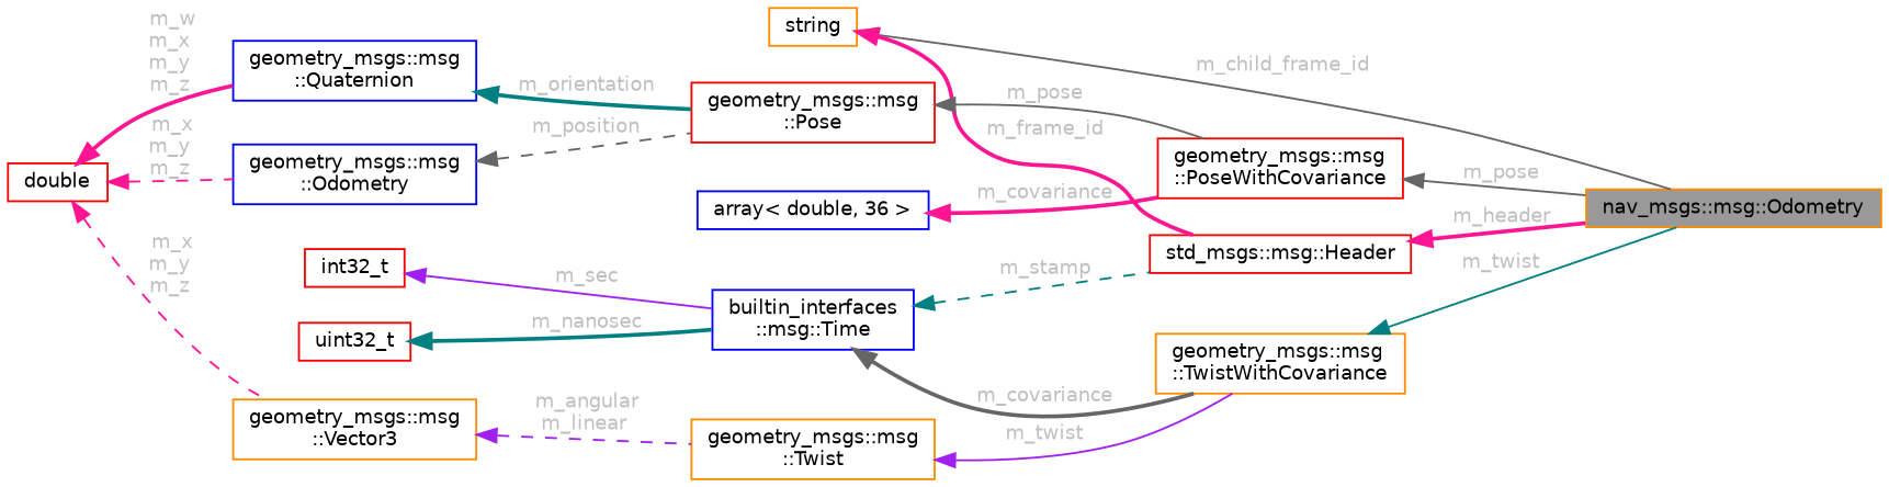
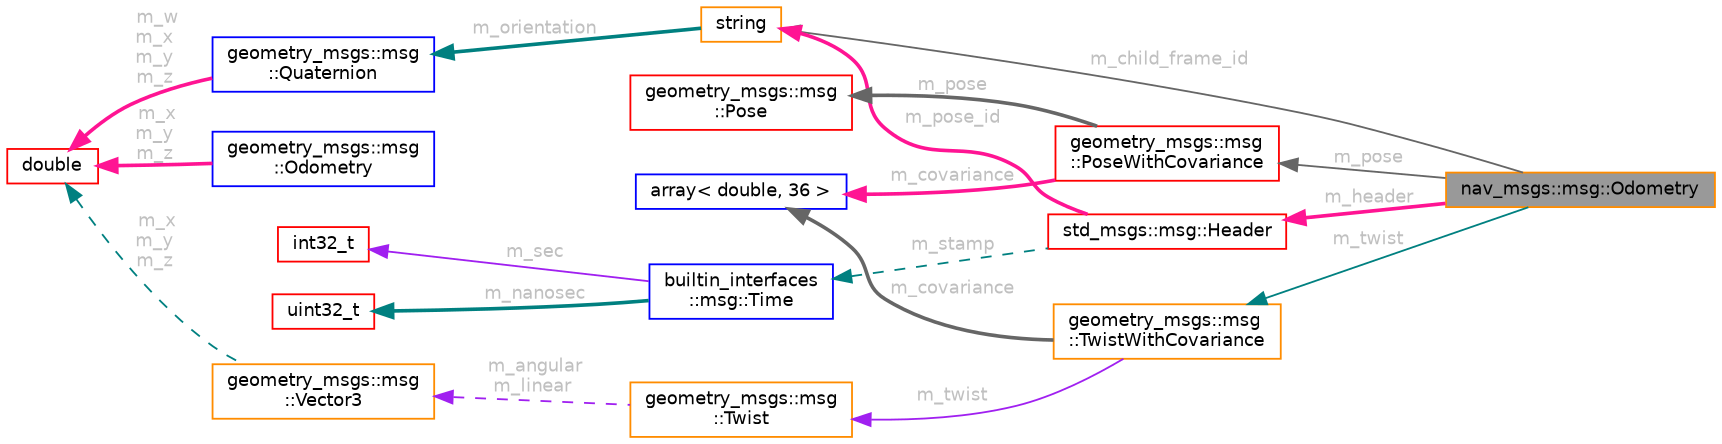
  digraph {
    rankdir=LR
    node [color=red fillcolor=white fontname=Helvetica fontsize=10 shape=box style=filled]
    edge [color=deeppink dir=back fontcolor=grey fontname=Helvetica fontsize=10 labelfontname=Helvetica labelfontsize=10 style=bold]
    n1 [color=darkorange fillcolor=grey60 fontcolor=black height=0.2 label="nav_msgs::msg::Odometry" width=0.4]
    n2 [height=0.2 label="std_msgs::msg::Header" width=0.4]
    n3 [color=blue height=0.2 label="builtin_interfaces\l::msg::Time" width=0.4]
    n4 [height=0.2 label=int32_t width=0.4]
    n5 [height=0.2 label=uint32_t width=0.4]
    n6 [color=darkorange height=0.2 label=string width=0.4]
    n7 [height=0.2 label="geometry_msgs::msg\l::PoseWithCovariance" width=0.4]
    n8 [height=0.2 label="geometry_msgs::msg\l::Pose" width=0.4]
    n9 [color=blue height=0.2 label="geometry_msgs::msg\l::Odometry" width=0.4]
    n10 [height=0.2 label=double width=0.4]
    n11 [color=blue height=0.2 label="geometry_msgs::msg\l::Quaternion" width=0.4]
    n12 [color=darkorange height=0.2 label="geometry_msgs::msg\l::Vector3" width=0.4]
    n13 [color=darkorange height=0.2 label="geometry_msgs::msg\l::Twist" width=0.4]
    n14 [color=blue height=0.2 label="array\< double, 36 \>" width=0.4]
    n15 [color=darkorange height=0.2 label="geometry_msgs::msg\l::TwistWithCovariance" width=0.4]
    n2 -> n1 [label=" m_header"]
    n3 -> n2 [color=teal label=" m_stamp" style=dashed]
    n4 -> n3 [color=purple label=" m_sec" style=solid]
    n5 -> n3 [color=teal label=" m_nanosec"]
    n6 -> n1 [color=gray40 label=" m_child_frame_id" style=solid]
-   n6 -> n2 [label=" m_frame_id"]
+   n6 -> n2 [label=" m_pose_id"]
    n7 -> n1 [color=gray40 label=" m_pose" style=solid]
-   n8 -> n7 [color=gray40 label=" m_pose" style=solid]
-   n9 -> n8 [color=gray40 label=" m_position" style=dashed]
-   n10 -> n9 [label=" m_x\nm_y\nm_z" style=dashed]
+   n8 -> n7 [color=gray40 label=" m_pose"]
+   n10 -> n9 [label=" m_x\nm_y\nm_z"]
    n10 -> n11 [label=" m_w\nm_x\nm_y\nm_z"]
-   n10 -> n12 [label=" m_x\nm_y\nm_z" style=dashed]
-   n11 -> n8 [color=teal label=" m_orientation"]
+   n10 -> n12 [color=teal label=" m_x\nm_y\nm_z" style=dashed]
+   n11 -> n6 [color=teal label=" m_orientation"]
    n12 -> n13 [color=purple label=" m_angular\nm_linear" style=dashed]
    n13 -> n15 [color=purple label=" m_twist" style=solid]
    n14 -> n7 [label=" m_covariance"]
-   n3 -> n15 [color=gray40 label=" m_covariance"]
+   n14 -> n15 [color=gray40 label=" m_covariance"]
    n15 -> n1 [color=teal label=" m_twist" style=solid]
  }
